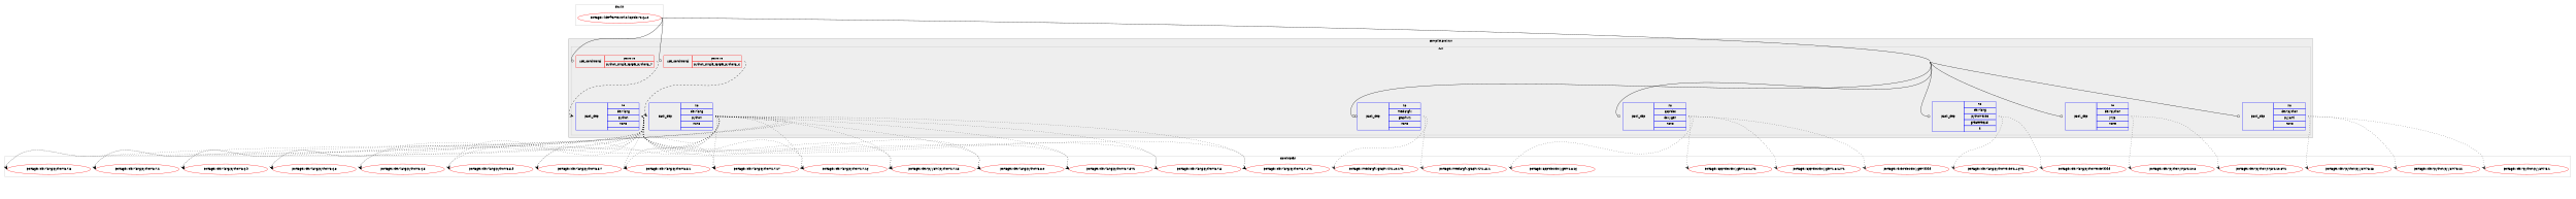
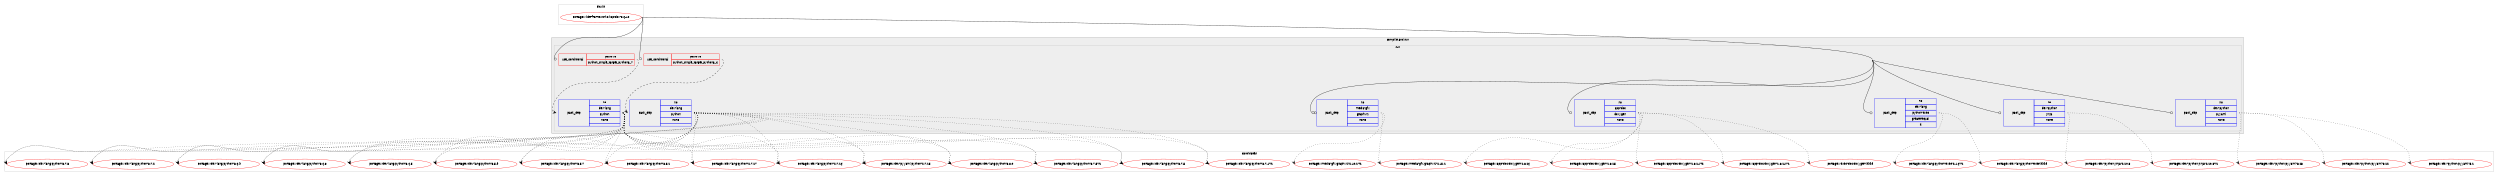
  digraph {
    compound=true
    concentrate=true
    fontname=Helvetica
    fontsize=10
    newrank=true
    rankdir=TB
    ranksep=1.5
    node [color=red fontname=Helvetica fontsize=10]
    edge [arrowhead=vee headport=w style=dotted tailport=e weight=100]
    n1 [label="portage://kde-frameworks/kapidox-5.64.0" width=4]
    n2 [color=blue label=<<TABLE BORDER="0" CELLBORDER="1" CELLSPACING="0" CELLPADDING="4" WIDTH="220"><TR><TD ROWSPAN="6" CELLPADDING="30">pack_dep</TD></TR><TR><TD WIDTH="110">no</TD></TR><TR><TD>dev-lang</TD></TR><TR><TD>python</TD></TR><TR><TD>none</TD></TR><TR><TD></TD></TR></TABLE>> shape=none]
    n3 [label=<<TABLE BORDER="0" CELLBORDER="1" CELLSPACING="0" CELLPADDING="4"><TR><TD ROWSPAN="3" CELLPADDING="10">use_conditional</TD></TR><TR><TD>positive</TD></TR><TR><TD>python_single_target_python3_6</TD></TR></TABLE>> shape=none]
    n4 [color=blue label=<<TABLE BORDER="0" CELLBORDER="1" CELLSPACING="0" CELLPADDING="4" WIDTH="220"><TR><TD ROWSPAN="6" CELLPADDING="30">pack_dep</TD></TR><TR><TD WIDTH="110">no</TD></TR><TR><TD>dev-lang</TD></TR><TR><TD>python</TD></TR><TR><TD>none</TD></TR><TR><TD></TD></TR></TABLE>> shape=none]
    n5 [label=<<TABLE BORDER="0" CELLBORDER="1" CELLSPACING="0" CELLPADDING="4"><TR><TD ROWSPAN="3" CELLPADDING="10">use_conditional</TD></TR><TR><TD>positive</TD></TR><TR><TD>python_single_target_python3_7</TD></TR></TABLE>> shape=none]
    n6 [color=blue label=<<TABLE BORDER="0" CELLBORDER="1" CELLSPACING="0" CELLPADDING="4" WIDTH="220"><TR><TD ROWSPAN="6" CELLPADDING="30">pack_dep</TD></TR><TR><TD WIDTH="110">no</TD></TR><TR><TD>app-doc</TD></TR><TR><TD>doxygen</TD></TR><TR><TD>none</TD></TR><TR><TD></TD></TR></TABLE>> shape=none]
    n7 [color=blue label=<<TABLE BORDER="0" CELLBORDER="1" CELLSPACING="0" CELLPADDING="4" WIDTH="220"><TR><TD ROWSPAN="6" CELLPADDING="30">pack_dep</TD></TR><TR><TD WIDTH="110">no</TD></TR><TR><TD>dev-lang</TD></TR><TR><TD>python-exec</TD></TR><TR><TD>greaterequal</TD></TR><TR><TD>2</TD></TR></TABLE>> shape=none]
    n8 [color=blue label=<<TABLE BORDER="0" CELLBORDER="1" CELLSPACING="0" CELLPADDING="4" WIDTH="220"><TR><TD ROWSPAN="6" CELLPADDING="30">pack_dep</TD></TR><TR><TD WIDTH="110">no</TD></TR><TR><TD>dev-python</TD></TR><TR><TD>jinja</TD></TR><TR><TD>none</TD></TR><TR><TD></TD></TR></TABLE>> shape=none]
    n9 [color=blue label=<<TABLE BORDER="0" CELLBORDER="1" CELLSPACING="0" CELLPADDING="4" WIDTH="220"><TR><TD ROWSPAN="6" CELLPADDING="30">pack_dep</TD></TR><TR><TD WIDTH="110">no</TD></TR><TR><TD>dev-python</TD></TR><TR><TD>pyyaml</TD></TR><TR><TD>none</TD></TR><TR><TD></TD></TR></TABLE>> shape=none]
    n10 [color=blue label=<<TABLE BORDER="0" CELLBORDER="1" CELLSPACING="0" CELLPADDING="4" WIDTH="220"><TR><TD ROWSPAN="6" CELLPADDING="30">pack_dep</TD></TR><TR><TD WIDTH="110">no</TD></TR><TR><TD>media-gfx</TD></TR><TR><TD>graphviz</TD></TR><TR><TD>none</TD></TR><TR><TD></TD></TR></TABLE>> shape=none]
    n11 [label="portage://dev-pyyaml/python-2.7.15" width=4]
    n12 [label="portage://dev-lang/python-2.7.16" width=4]
    n13 [label="portage://dev-lang/python-2.7.17" width=4]
    n14 [label="portage://dev-lang/python-3.5.1" width=4]
    n15 [label="portage://dev-lang/python-3.5.7" width=4]
    n16 [label="portage://dev-lang/python-3.5.9" width=4]
    n17 [label="portage://dev-lang/python-3.6.5" width=4]
    n18 [label="portage://dev-lang/python-3.6.8" width=4]
    n19 [label="portage://dev-lang/python-3.6.9" width=4]
    n20 [label="portage://dev-lang/python-3.7.2" width=4]
    n21 [label="portage://dev-lang/python-3.7.3" width=4]
    n22 [label="portage://dev-lang/python-3.7.4-r1" width=4]
    n23 [label="portage://dev-lang/python-3.7.5" width=4]
    n24 [label="portage://dev-lang/python-3.7.5-r1" width=4]
    n25 [label="portage://dev-lang/python-3.8.0" width=4]
    n26 [label="portage://app-doc/doxygen-1.8.14-r1" width=4]
    n27 [label="portage://app-doc/doxygen-1.8.14-r2" width=4]
+   n28 [label="portage://app-doc/doxygen-1.8.15" width=4]
    n29 [label="portage://app-doc/doxygen-1.8.16" width=4]
    n30 [label="portage://exec-doc/doxygen-9999" width=4]
    n31 [label="portage://dev-lang/python-exec-2.4.6-r1" width=4]
    n32 [label="portage://dev-lang/python-exec-9999" width=4]
    n33 [label="portage://dev-python/jinja-2.10.3" width=4]
    n34 [label="portage://dev-python/jinja-2.10.3-r1" width=4]
    n35 [label="portage://dev-python/pyyaml-3.12" width=4]
    n36 [label="portage://dev-python/pyyaml-3.13" width=4]
    n37 [label="portage://dev-python/pyyaml-5.1" width=4]
    n38 [label="portage://media-gfx/graphviz-2.40.1-r1" width=4]
    n39 [label="portage://media-gfx/graphviz-2.42.1" width=4]
    subgraph cluster_1 {
      color=gray
      label=<<i>ebuild</i>>
      rank=same
      n1
    }
    subgraph cluster_2 {
      color=gray
      label=<<i>dependencies</i>>
      subgraph cluster_3 {
        color=gray
        fillcolor="#eeeeee"
        label=<<i>compile</i>>
        style=filled
      }
      subgraph cluster_4 {
        color=gray
        fillcolor="#eeeeee"
        label=<<i>compile and run</i>>
        style=filled
      }
      subgraph cluster_5 {
        color=gray
        fillcolor="#eeeeee"
        label=<<i>run</i>>
        style=filled
        subgraph sub_6 {
          color=gray
          fillcolor="#eeeeee"
          label=<<i>run</i>>
          style=filled
          n3
          subgraph sub_7 {
            color=gray
            fillcolor="#eeeeee"
            label=<<i>run</i>>
            style=filled
            n2
          }
        }
        subgraph sub_8 {
          color=gray
          fillcolor="#eeeeee"
          label=<<i>run</i>>
          style=filled
          n5
          subgraph sub_9 {
            color=gray
            fillcolor="#eeeeee"
            label=<<i>run</i>>
            style=filled
            n4
          }
        }
        subgraph sub_10 {
          color=gray
          fillcolor="#eeeeee"
          label=<<i>run</i>>
          style=filled
          n6
        }
        subgraph sub_11 {
          color=gray
          fillcolor="#eeeeee"
          label=<<i>run</i>>
          style=filled
          n7
        }
        subgraph sub_12 {
          color=gray
          fillcolor="#eeeeee"
          label=<<i>run</i>>
          style=filled
          n8
        }
        subgraph sub_13 {
          color=gray
          fillcolor="#eeeeee"
          label=<<i>run</i>>
          style=filled
          n9
        }
        subgraph sub_14 {
          color=gray
          fillcolor="#eeeeee"
          label=<<i>run</i>>
          style=filled
          n10
        }
      }
    }
    subgraph cluster_15 {
      color=gray
      label=<<i>candidates</i>>
      rank=same
      subgraph sub_16 {
        color=black
        label=<<i>candidates</i>>
        nodesep=1
        rank=same
        n11
        n12
        n13
        n14
        n15
        n16
        n17
        n18
        n19
        n20
        n21
        n22
        n23
        n24
        n25
      }
      subgraph sub_17 {
        color=black
        label=<<i>candidates</i>>
        nodesep=1
        rank=same
        n11
        n12
        n13
        n14
        n15
        n16
        n17
        n18
        n19
        n20
        n21
        n22
        n23
        n24
        n25
      }
      subgraph sub_18 {
        color=black
        label=<<i>candidates</i>>
        nodesep=1
        rank=same
        n26
        n27
+       n28
        n29
        n30
      }
      subgraph sub_19 {
        color=black
        label=<<i>candidates</i>>
        nodesep=1
        rank=same
        n31
        n32
      }
      subgraph sub_20 {
        color=black
        label=<<i>candidates</i>>
        nodesep=1
        rank=same
        n33
        n34
      }
      subgraph sub_21 {
        color=black
        label=<<i>candidates</i>>
        nodesep=1
        rank=same
        n35
        n36
        n37
      }
      subgraph sub_22 {
        color=black
        label=<<i>candidates</i>>
        nodesep=1
        rank=same
        n38
        n39
      }
    }
    n1 -> n3 [arrowhead=odot style=solid weight=20]
    n1 -> n5 [arrowhead=odot style=solid weight=20]
    n1 -> n6 [arrowhead=odot style=solid weight=20]
    n1 -> n7 [arrowhead=odot style=solid weight=20]
    n1 -> n8 [arrowhead=odot style=solid weight=20]
    n1 -> n9 [arrowhead=odot style=solid weight=20]
    n1 -> n10 [arrowhead=odot style=solid weight=20]
    n2 -> n11
    n2 -> n12
    n2 -> n13
    n2 -> n14
    n2 -> n15
    n2 -> n16
    n2 -> n17
    n2 -> n18
    n2 -> n19
    n2 -> n20
    n2 -> n21
    n2 -> n22
    n2 -> n23
    n2 -> n24
    n2 -> n25
    n3 -> n2 [style=dashed weight=20]
    n4 -> n11
    n4 -> n12
    n4 -> n13
    n4 -> n14
    n4 -> n15
    n4 -> n16
    n4 -> n17
    n4 -> n18
    n4 -> n19
    n4 -> n20
    n4 -> n21
    n4 -> n22
    n4 -> n23
    n4 -> n24
    n4 -> n25
    n5 -> n4 [style=dashed weight=20]
    n6 -> n26
    n6 -> n27
+   n6 -> n28
    n6 -> n29
    n6 -> n30
    n7 -> n31
    n7 -> n32
    n8 -> n33
    n8 -> n34
    n9 -> n35
    n9 -> n36
    n9 -> n37
    n10 -> n38
    n10 -> n39
  }
